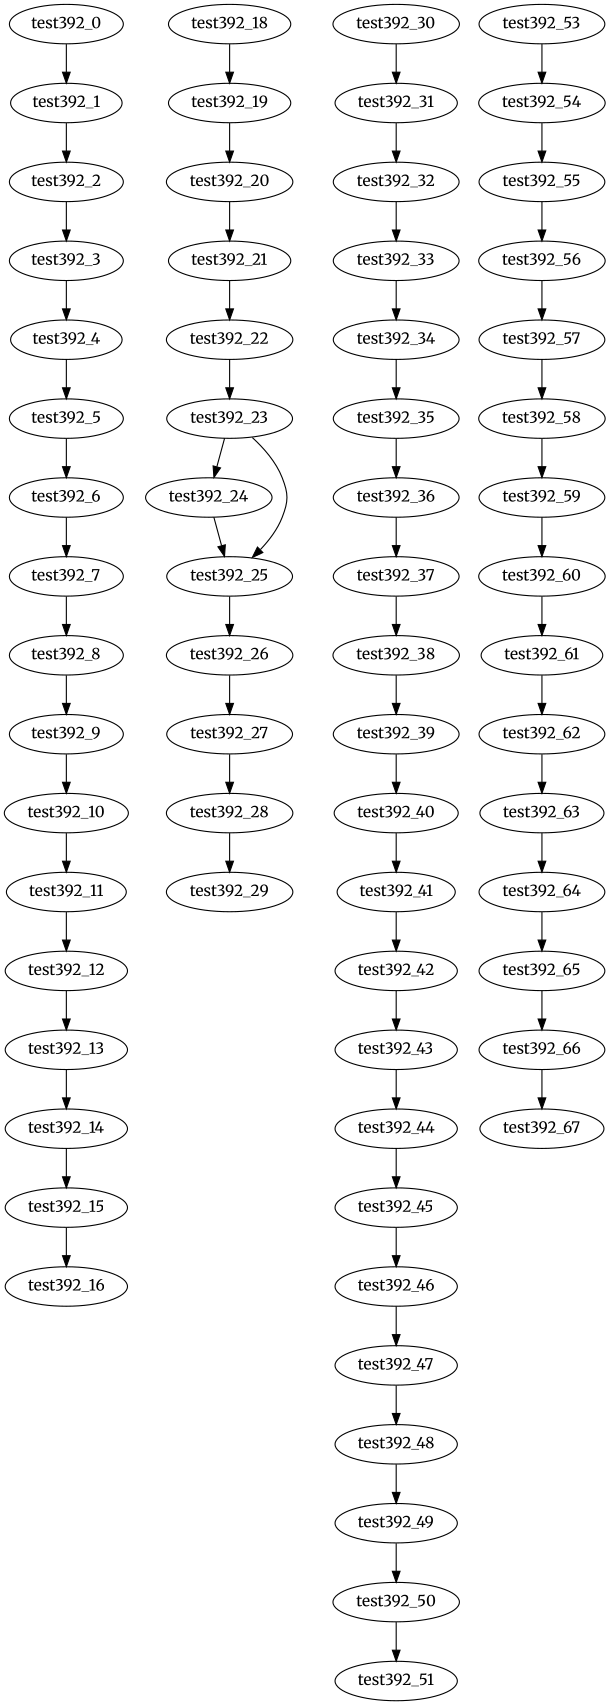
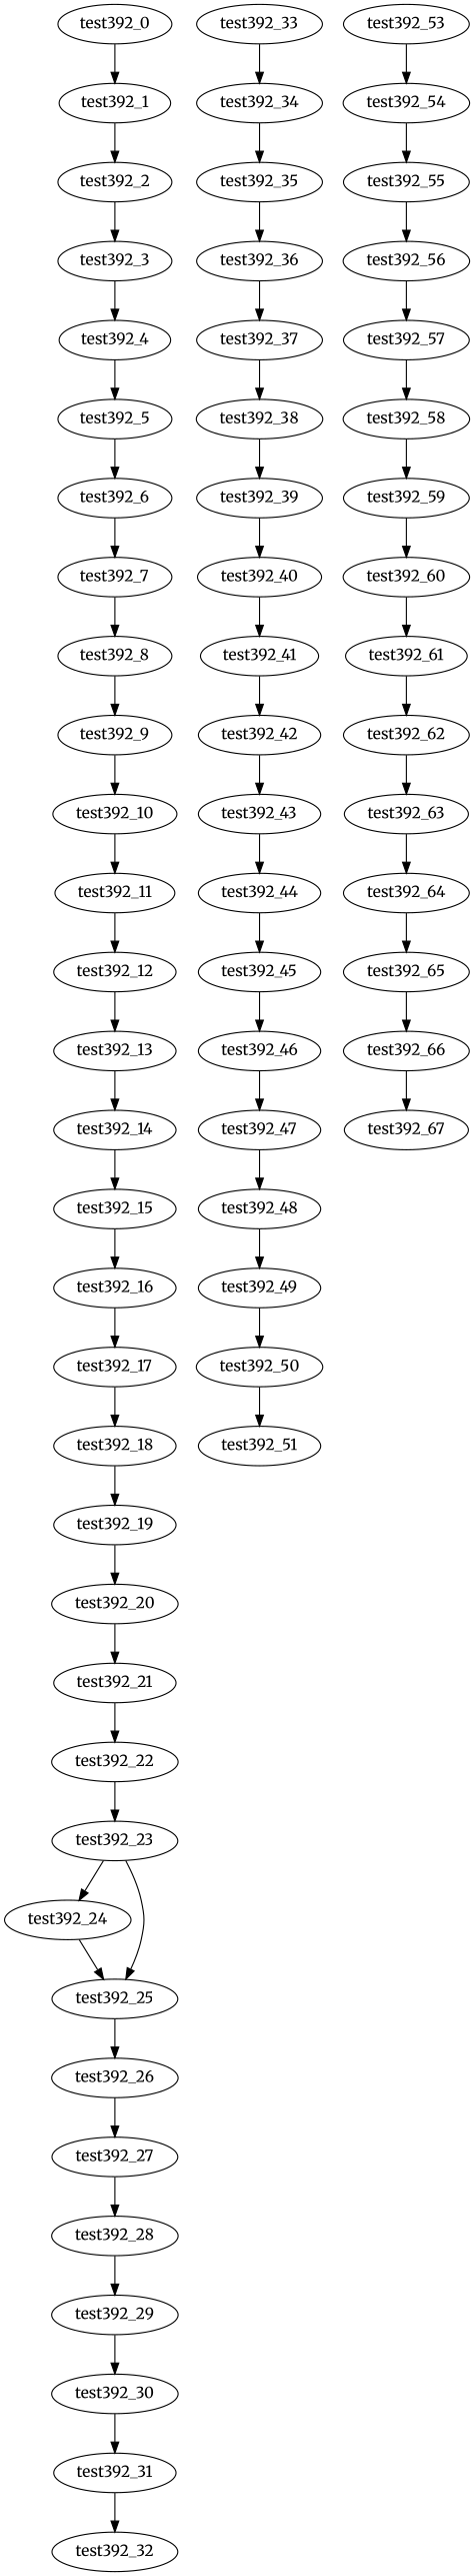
  digraph {
    fontname=Merriweather
    node [fontname=Merriweather]
    edge [fontname=Merriweather]
    test392_0
    test392_1
    test392_2
    test392_3
    test392_4
    test392_5
    test392_6
    test392_7
    test392_8
    test392_9
    test392_10
    test392_11
    test392_12
    test392_13
    test392_14
    test392_15
    test392_16
+   test392_17
    test392_18
    test392_19
    test392_20
    test392_21
    test392_22
    test392_23
    test392_24
    test392_25
    test392_26
    test392_27
    test392_28
    test392_29
    test392_30
    test392_31
    test392_32
    test392_33
    test392_34
    test392_35
    test392_36
    test392_37
    test392_38
    test392_39
    test392_40
    test392_41
    test392_42
    test392_43
    test392_44
    test392_45
    test392_46
    test392_47
    test392_48
    test392_49
    test392_50
    test392_51
    test392_53
    test392_54
    test392_55
    test392_56
    test392_57
    test392_58
    test392_59
    test392_60
    test392_61
    test392_62
    test392_63
    test392_64
    test392_65
    test392_66
    test392_67
    test392_0 -> test392_1
    test392_1 -> test392_2
    test392_2 -> test392_3
    test392_3 -> test392_4
    test392_4 -> test392_5
    test392_5 -> test392_6
    test392_6 -> test392_7
    test392_7 -> test392_8
    test392_8 -> test392_9
    test392_9 -> test392_10
    test392_10 -> test392_11
    test392_11 -> test392_12
    test392_12 -> test392_13
    test392_13 -> test392_14
    test392_14 -> test392_15
    test392_15 -> test392_16
+   test392_16 -> test392_17
+   test392_17 -> test392_18
    test392_18 -> test392_19
    test392_19 -> test392_20
    test392_20 -> test392_21
    test392_21 -> test392_22
    test392_22 -> test392_23
    test392_23 -> test392_24
    test392_23 -> test392_25
    test392_24 -> test392_25
    test392_25 -> test392_26
    test392_26 -> test392_27
    test392_27 -> test392_28
    test392_28 -> test392_29
+   test392_29 -> test392_30
    test392_30 -> test392_31
    test392_31 -> test392_32
-   test392_32 -> test392_33
    test392_33 -> test392_34
    test392_34 -> test392_35
    test392_35 -> test392_36
    test392_36 -> test392_37
    test392_37 -> test392_38
    test392_38 -> test392_39
    test392_39 -> test392_40
    test392_40 -> test392_41
    test392_41 -> test392_42
    test392_42 -> test392_43
    test392_43 -> test392_44
    test392_44 -> test392_45
    test392_45 -> test392_46
    test392_46 -> test392_47
    test392_47 -> test392_48
    test392_48 -> test392_49
    test392_49 -> test392_50
    test392_50 -> test392_51
    test392_53 -> test392_54
    test392_54 -> test392_55
    test392_55 -> test392_56
    test392_56 -> test392_57
    test392_57 -> test392_58
    test392_58 -> test392_59
    test392_59 -> test392_60
    test392_60 -> test392_61
    test392_61 -> test392_62
    test392_62 -> test392_63
    test392_63 -> test392_64
    test392_64 -> test392_65
    test392_65 -> test392_66
    test392_66 -> test392_67
  }
